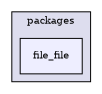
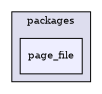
  digraph {
    compound=true
    fontname="DejaVu Serif"
-   n1 [fillcolor="#eeeeff" fontname="DejaVu Serif" fontsize=10 label=file_file pencolor=black shape=box style=filled]
+   n1 [fillcolor="#eeeeff" fontname="DejaVu Serif" fontsize=10 label=page_file pencolor=black shape=box style=filled]
    subgraph cluster_1 {
      bgcolor="#ddddee"
      fontsize=10
      label=packages
      pencolor=black
      n1
    }
  }
